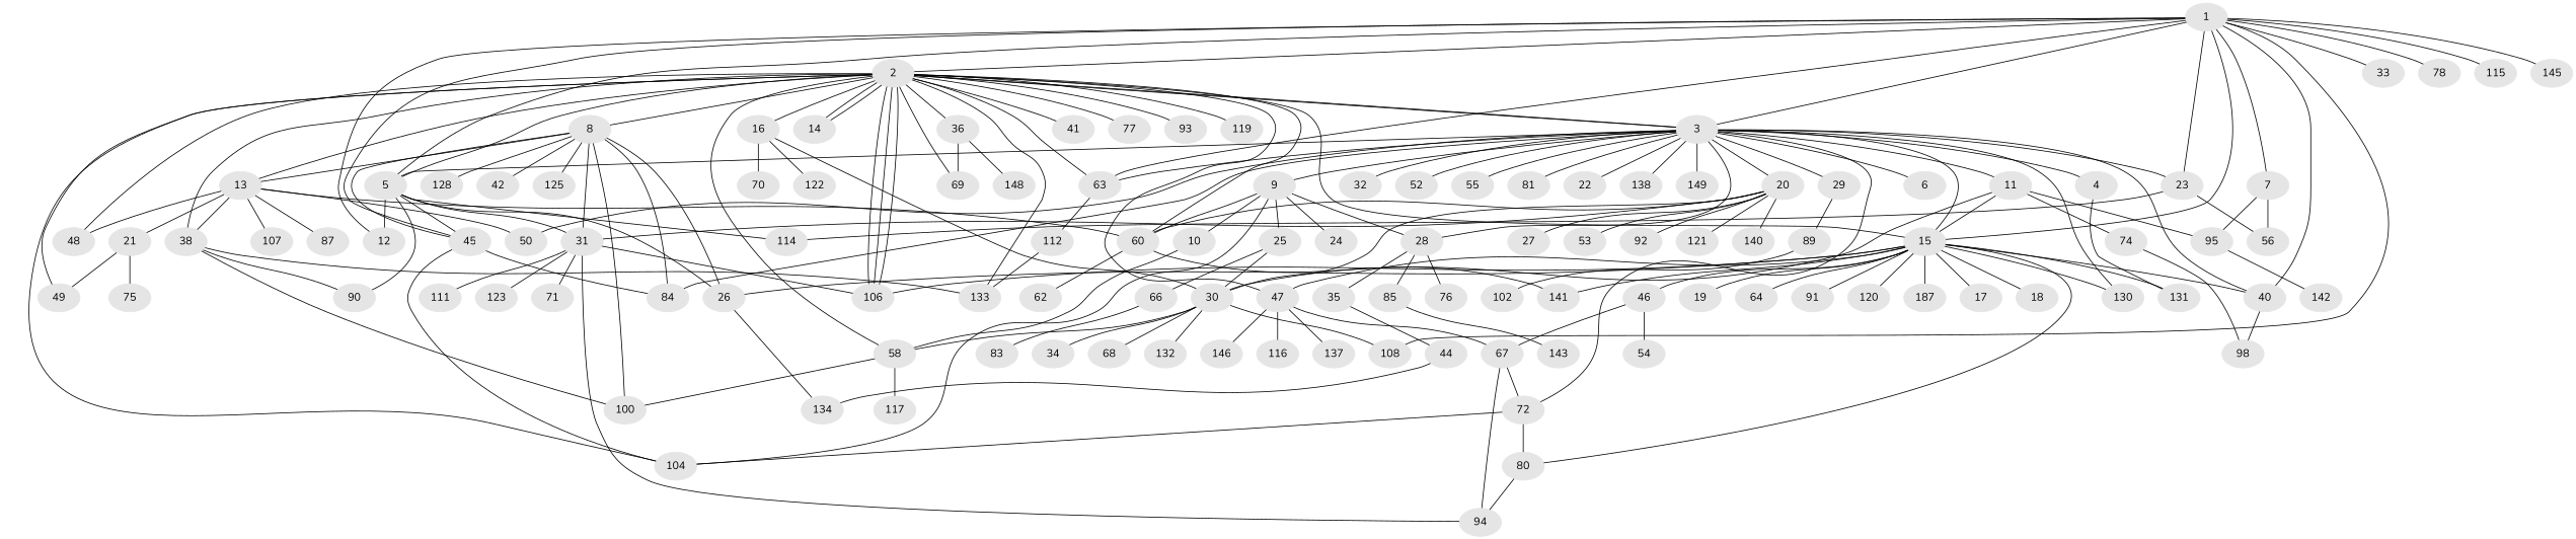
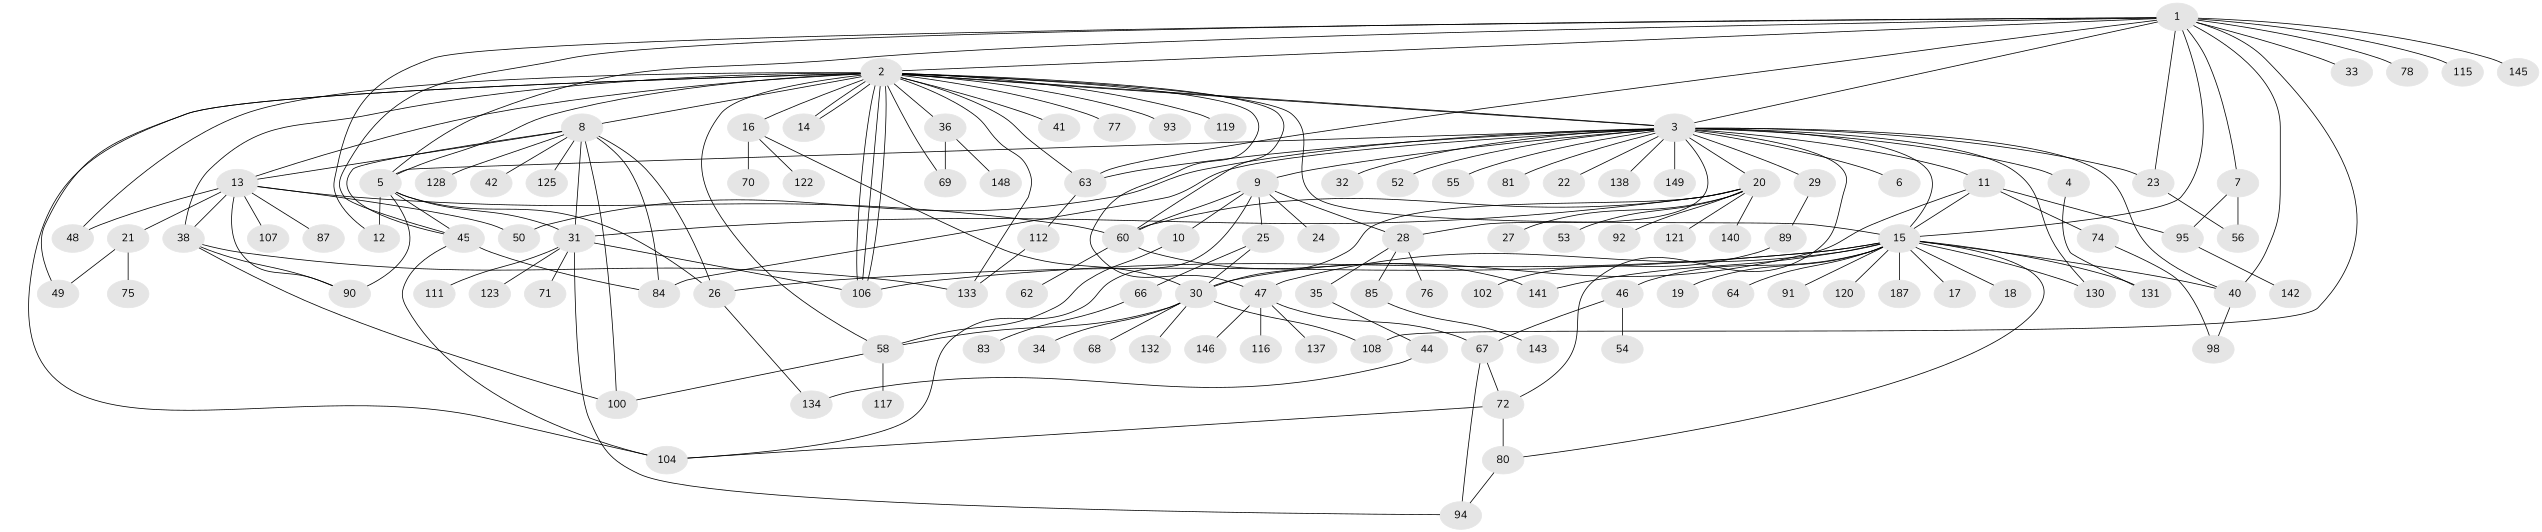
  graph {
    fontname=Nunito
    node [color=gray90 fontname=Nunito style=filled]
    edge [fontname=Nunito]
    1 [super="+88"]
    2 [super="+126"]
    3 [super="+118"]
    5 [super="+51"]
    7 [super="+103"]
    12
    15 [super="+61"]
    23 [super="+65"]
    33
    40 [super="+124"]
    45 [super="+79"]
    63 [super="+109"]
    78
    108
    115
    145
    8 [super="+86"]
    13 [super="+113"]
    14
    16 [super="+59"]
    36 [super="+43"]
    38
    41
    47 [super="+57"]
    48
    49
    58 [super="+105"]
    60
    69
    77
    93
    104 [super="+135"]
    106 [super="+147"]
    119
    133
    4
    6 [super="+96"]
    9 [super="+110"]
    11
    20 [super="+73"]
    28 [super="+37"]
    29
    32
    50
    52
    55
    72 [super="+136"]
    81
    n49 [label=22]
    84
    130
    138
    149
    26
    31 [super="+39"]
    90
-   114
    56
    95 [super="+139"]
    131
    17
    18
    19
    46
    64
    80 [super="+97"]
    91
    120
    n69 [label=187]
    141
    98
    112
    42
    100
    125
    128
    21 [super="+22"]
    87
    107
    30 [super="+101"]
    70
    122
    148
    67
    116
    137
    146
    117
    62
    10
    24
    25 [super="+129"]
    74
    27
    53
    92
    121
    140
    35
    76
    85
    89
    134
    71
    94
    111
    123
    142
    66
    34
    68
    132
    75 [super="+144"]
    54
    83 [super="+99"]
    44
    143
    102
    1 -- 2
    1 -- 3
    1 -- 5
    1 -- 7
    1 -- 12
    1 -- 15
    1 -- 23
    1 -- 33
    1 -- 40
    1 -- 45
    1 -- 63 [weight=2]
    1 -- 78
    1 -- 108
    1 -- 115
    1 -- 145
    2 -- 3
    2 -- 3
    2 -- 5
    2 -- 15
    2 -- 63
    2 -- 8
    2 -- 13
    2 -- 14
    2 -- 14
    2 -- 16
    2 -- 36
    2 -- 38
    2 -- 41
    2 -- 47
    2 -- 48
    2 -- 49
    2 -- 58
    2 -- 60
    2 -- 69
    2 -- 77
    2 -- 93
    2 -- 104
    2 -- 106
    2 -- 106
    2 -- 106
    2 -- 119
    2 -- 133
    3 -- 5
    3 -- 15
    3 -- 23
    3 -- 40
    3 -- 63
    3 -- 4
    3 -- 6
    3 -- 9
    3 -- 11
    3 -- 20 [weight=2]
    3 -- 28
    3 -- 29
    3 -- 32
    3 -- 50
    3 -- 52
    3 -- 55
    3 -- 72
    3 -- 81
    3 -- n49
    3 -- 84
    3 -- 130
    3 -- 138
    3 -- 149
    5 -- 12
    5 -- 45
    5 -- 26
    5 -- 31
    5 -- 90
-   5 -- 114
    7 -- 56
    7 -- 95
    15 -- 40
    15 -- 47
    15 -- 106
    15 -- 130
    15 -- 26
    15 -- 131
    15 -- 17
    15 -- 18
    15 -- 19
    15 -- 46
    15 -- 64
    15 -- 80
    15 -- 91
    15 -- 120
    15 -- n69
    15 -- 141
-   23 -- 114
    23 -- 56
    40 -- 98
    45 -- 104
    45 -- 84
    63 -- 112
    8 -- 45
    8 -- 13
    8 -- 84
    8 -- 26
    8 -- 31
    8 -- 42
    8 -- 100
    8 -- 125
    8 -- 128
    13 -- 38
    13 -- 48
    13 -- 60
    13 -- 50
+   13 -- 90
    13 -- 21
    13 -- 87
    13 -- 107 [weight=2]
    16 -- 30
    16 -- 70
    16 -- 122
    36 -- 69
    36 -- 148
    38 -- 133
    38 -- 90
    38 -- 100
    47 -- 67
    47 -- 116
    47 -- 137
    47 -- 146
    58 -- 100
    58 -- 117
    60 -- 141
    60 -- 62
    4 -- 131
    9 -- 60
    9 -- 104
    9 -- 28
    9 -- 10
    9 -- 24
    9 -- 25
    11 -- 15
    11 -- 95
    11 -- 30
    11 -- 74
    20 -- 60
    20 -- 31
    20 -- 30
    20 -- 27
    20 -- 53
    20 -- 92
    20 -- 121
    20 -- 140
    28 -- 35
    28 -- 76
    28 -- 85
    29 -- 89
    72 -- 104
    72 -- 80
    26 -- 134
    31 -- 106
    31 -- 71
    31 -- 94
    31 -- 111
    31 -- 123
    95 -- 142
    46 -- 67
    46 -- 54
    80 -- 94
    112 -- 133
    21 -- 49
    21 -- 75
    30 -- 108
    30 -- 58
    30 -- 34
    30 -- 68
    30 -- 132
    67 -- 72
    67 -- 94
    10 -- 58
    25 -- 30
    25 -- 66
    74 -- 98
    35 -- 44
    85 -- 143
    89 -- 102
    66 -- 83
    44 -- 134
  }
